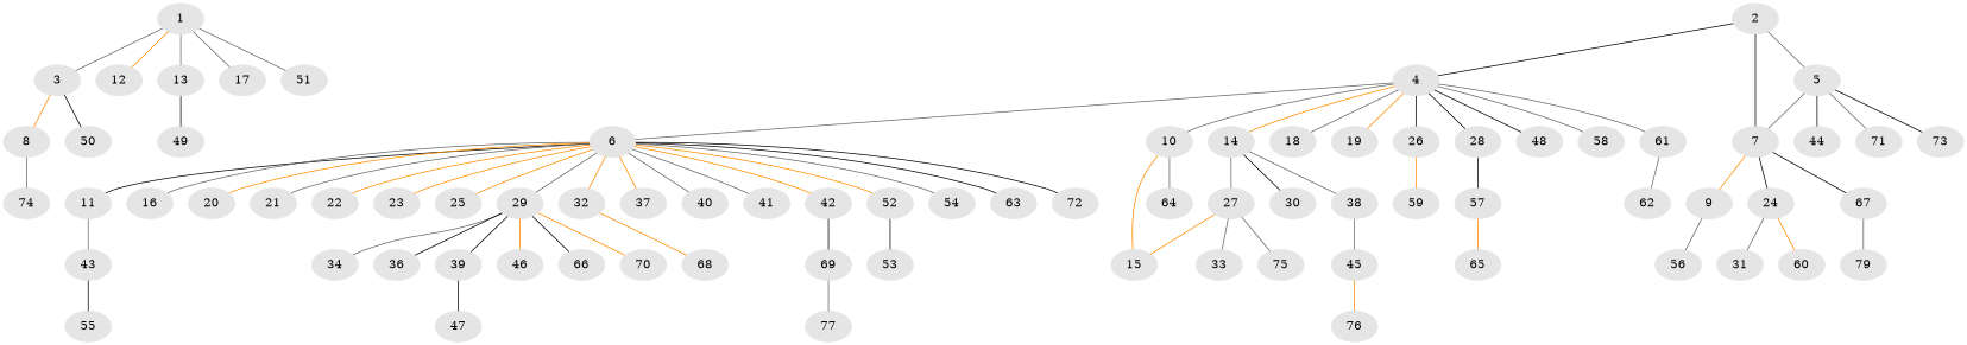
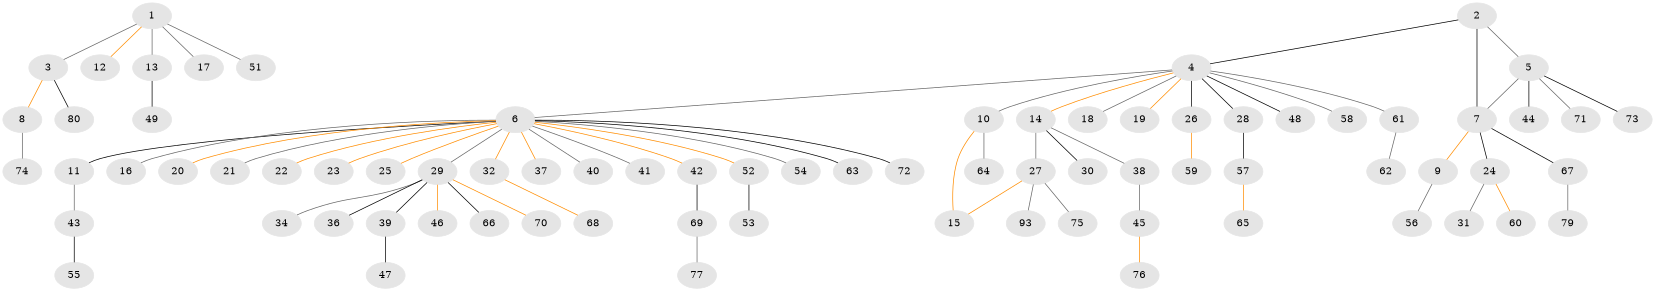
  graph {
    node [color=gray90 style=filled]
    edge [color=gray40]
    1
    3
    12
    13
    17
    51
    2
    4
    5
    7
    8
-   50
+   50 [label=80]
    49
    6
    10
    14
    18
    19
    26
    28
    48
    58
    61
    44
    71
    73
    9
    24
    67
    74
    11
    16
    20
    21
    22
    23
    25
    29
    32
    37
    40
    41
    42
    52
    54
    63
    72
    15
    64
    27
    30
    38
    59
    57
    62
    43
    34
    36
    39
    46
    66
    70
    68
    69
    53
    56
    31
    60
    79
    55
-   33
+   33 [label=93]
    75
    45
    65
    47
    76
    77
    1 -- 3
    1 -- 12 [color=darkorange]
    1 -- 13
    1 -- 17
    1 -- 51
    3 -- 8 [color=darkorange]
    3 -- 50 [color=black]
    13 -- 49 [color=black]
    2 -- 4 [color=black]
    2 -- 5
    2 -- 7 [color=black]
    4 -- 6
    4 -- 10
    4 -- 14 [color=darkorange]
    4 -- 18
    4 -- 19 [color=darkorange]
    4 -- 26 [color=black]
    4 -- 28 [color=black]
    4 -- 48 [color=black]
    4 -- 58
    4 -- 61
    5 -- 7
    5 -- 44 [color=black]
    5 -- 71
    5 -- 73 [color=black]
    7 -- 9 [color=darkorange]
    7 -- 24 [color=black]
    7 -- 67 [color=black]
    8 -- 74
    6 -- 11 [color=black]
    6 -- 16
    6 -- 20 [color=darkorange]
    6 -- 21
    6 -- 22 [color=darkorange]
    6 -- 23 [color=darkorange]
    6 -- 25 [color=darkorange]
    6 -- 29
    6 -- 32 [color=darkorange]
    6 -- 37 [color=darkorange]
    6 -- 40
    6 -- 41
    6 -- 42 [color=darkorange]
    6 -- 52 [color=darkorange]
    6 -- 54
    6 -- 63 [color=black]
    6 -- 72 [color=black]
    10 -- 15 [color=darkorange]
    10 -- 64
    14 -- 27
    14 -- 30 [color=black]
    14 -- 38
    26 -- 59 [color=darkorange]
    28 -- 57 [color=black]
    61 -- 62
    9 -- 56
    24 -- 31
    24 -- 60 [color=darkorange]
    67 -- 79
    11 -- 43
    29 -- 34
    29 -- 36 [color=black]
    29 -- 39 [color=black]
    29 -- 46 [color=darkorange]
    29 -- 66 [color=black]
    29 -- 70 [color=darkorange]
    32 -- 68 [color=darkorange]
    42 -- 69 [color=black]
    52 -- 53 [color=black]
    27 -- 15 [color=darkorange]
    27 -- 33
    27 -- 75
    38 -- 45
    57 -- 65 [color=darkorange]
    43 -- 55 [color=black]
    39 -- 47 [color=black]
    69 -- 77
    45 -- 76 [color=darkorange]
  }
